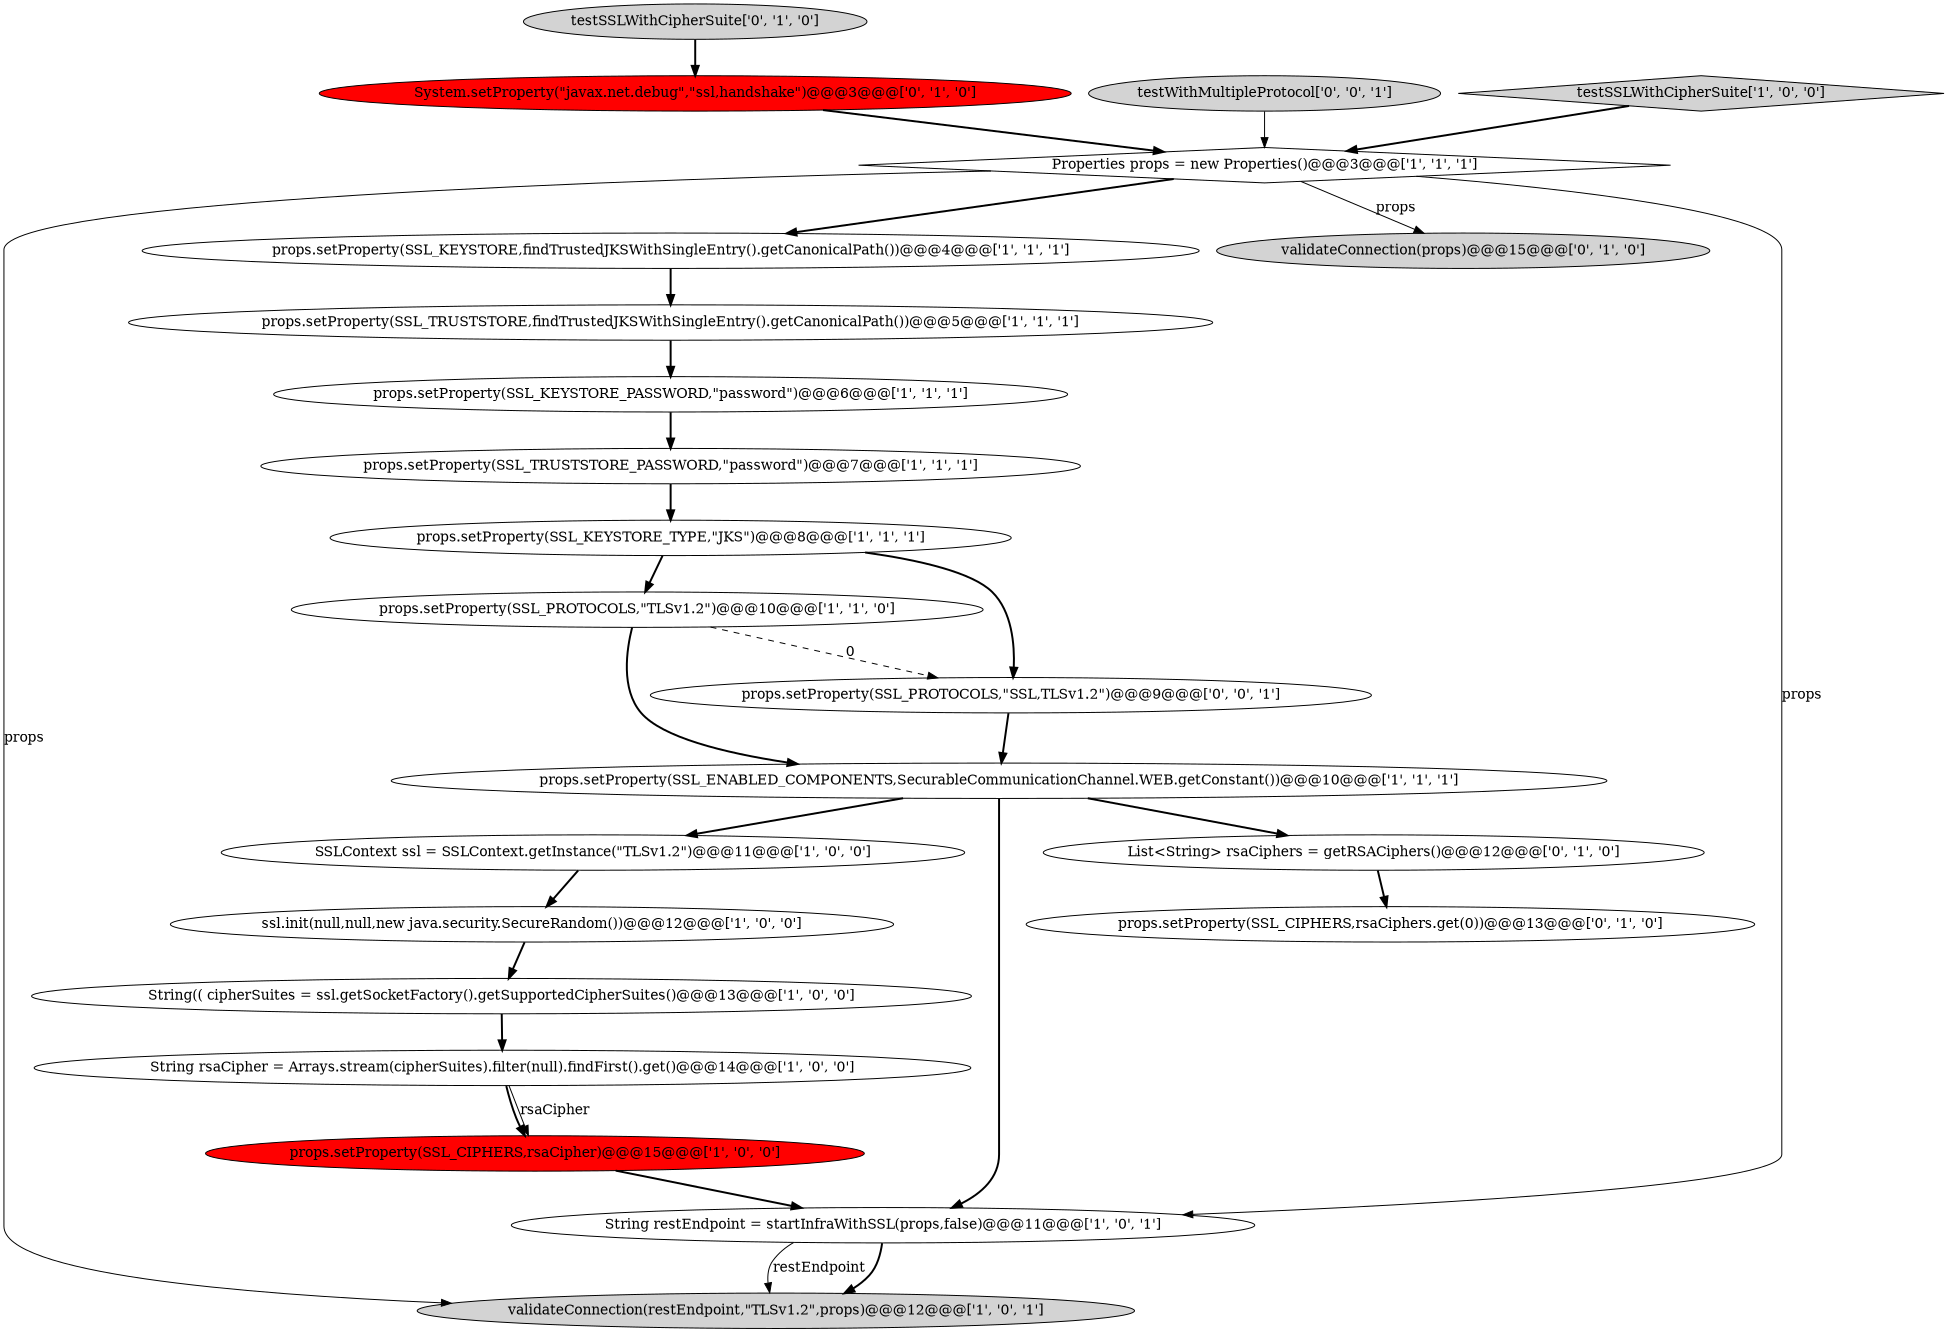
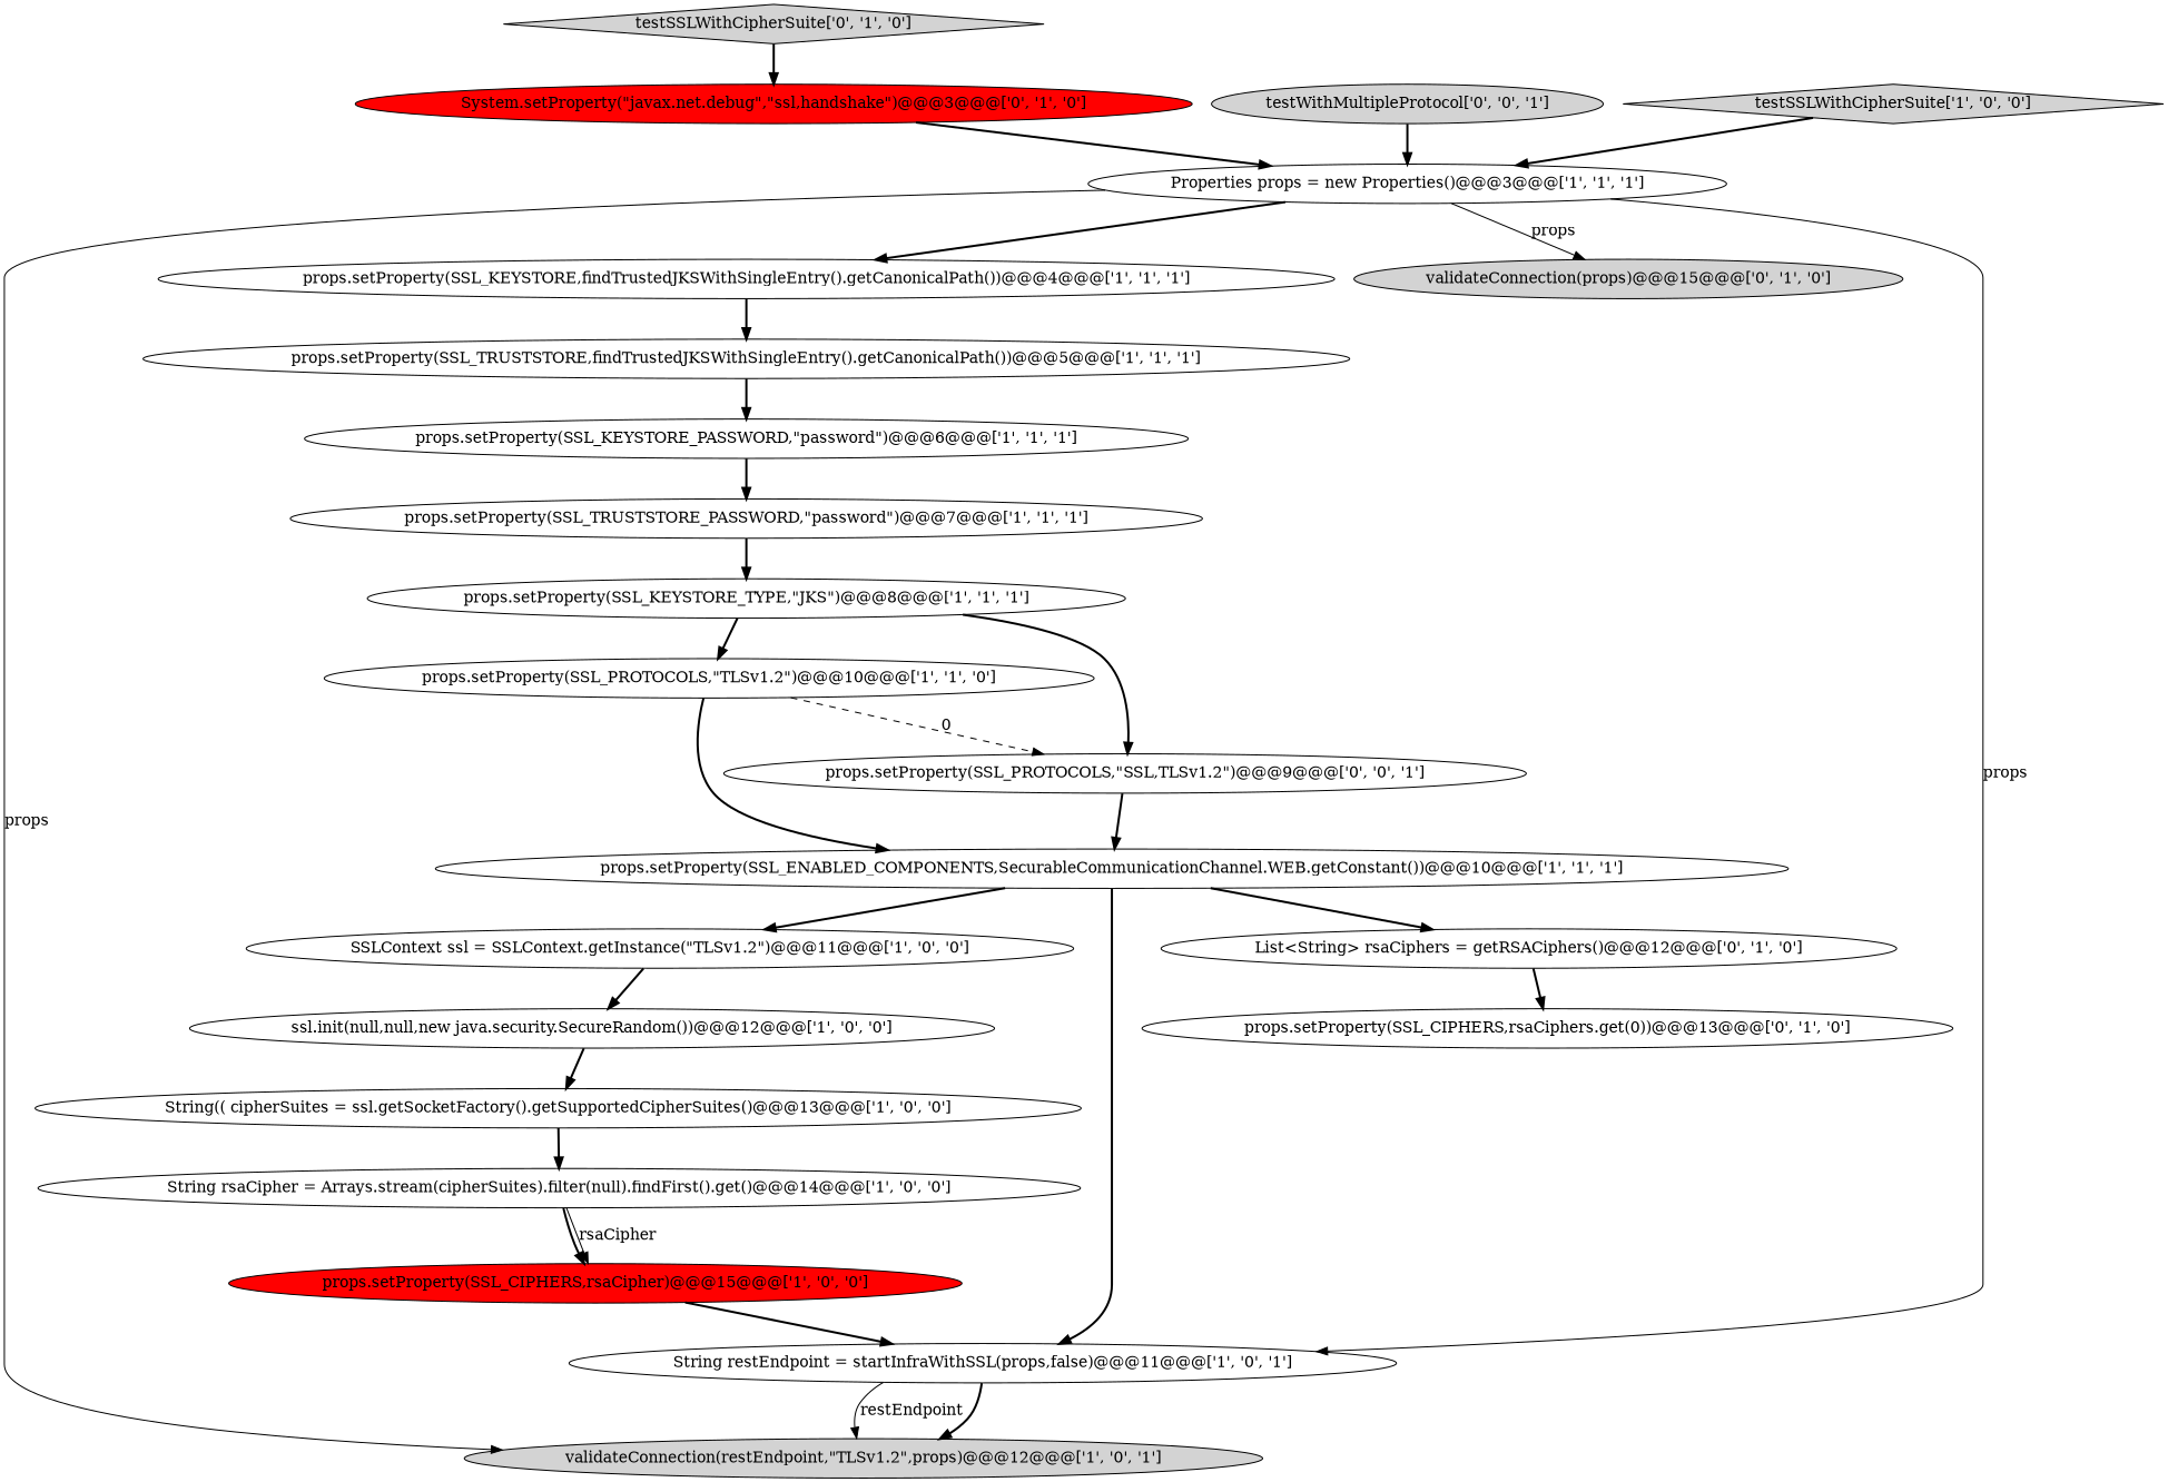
  digraph {
    node [fillcolor=white shape=ellipse style=filled]
    edge [style=bold]
    n1 [label="String(( cipherSuites = ssl.getSocketFactory().getSupportedCipherSuites()@@@13@@@['1', '0', '0']"]
    n2 [label="String rsaCipher = Arrays.stream(cipherSuites).filter(null).findFirst().get()@@@14@@@['1', '0', '0']"]
    n3 [fillcolor=red label="props.setProperty(SSL_CIPHERS,rsaCipher)@@@15@@@['1', '0', '0']"]
    n4 [fillcolor=lightgray label="validateConnection(restEndpoint,\"TLSv1.2\",props)@@@12@@@['1', '0', '1']"]
    n5 [fillcolor=red label="System.setProperty(\"javax.net.debug\",\"ssl,handshake\")@@@3@@@['0', '1', '0']"]
-   n6 [label="Properties props = new Properties()@@@3@@@['1', '1', '1']" shape=diamond]
+   n6 [label="Properties props = new Properties()@@@3@@@['1', '1', '1']"]
    n7 [label="props.setProperty(SSL_KEYSTORE,findTrustedJKSWithSingleEntry().getCanonicalPath())@@@4@@@['1', '1', '1']"]
    n8 [fillcolor=lightgray label="validateConnection(props)@@@15@@@['0', '1', '0']"]
    n9 [label="String restEndpoint = startInfraWithSSL(props,false)@@@11@@@['1', '0', '1']"]
    n10 [label="props.setProperty(SSL_KEYSTORE_TYPE,\"JKS\")@@@8@@@['1', '1', '1']"]
    n11 [label="props.setProperty(SSL_PROTOCOLS,\"TLSv1.2\")@@@10@@@['1', '1', '0']"]
    n12 [label="props.setProperty(SSL_PROTOCOLS,\"SSL,TLSv1.2\")@@@9@@@['0', '0', '1']"]
    n13 [label="props.setProperty(SSL_ENABLED_COMPONENTS,SecurableCommunicationChannel.WEB.getConstant())@@@10@@@['1', '1', '1']"]
    n14 [label="props.setProperty(SSL_KEYSTORE_PASSWORD,\"password\")@@@6@@@['1', '1', '1']"]
    n15 [label="props.setProperty(SSL_TRUSTSTORE_PASSWORD,\"password\")@@@7@@@['1', '1', '1']"]
    n16 [fillcolor=lightgray label="testWithMultipleProtocol['0', '0', '1']"]
    n17 [label="props.setProperty(SSL_TRUSTSTORE,findTrustedJKSWithSingleEntry().getCanonicalPath())@@@5@@@['1', '1', '1']"]
    n18 [label="List<String> rsaCiphers = getRSACiphers()@@@12@@@['0', '1', '0']"]
    n19 [label="props.setProperty(SSL_CIPHERS,rsaCiphers.get(0))@@@13@@@['0', '1', '0']"]
    n20 [fillcolor=lightgray label="testSSLWithCipherSuite['1', '0', '0']" shape=diamond]
    n21 [label="SSLContext ssl = SSLContext.getInstance(\"TLSv1.2\")@@@11@@@['1', '0', '0']"]
    n22 [label="ssl.init(null,null,new java.security.SecureRandom())@@@12@@@['1', '0', '0']"]
-   n23 [fillcolor=lightgray label="testSSLWithCipherSuite['0', '1', '0']"]
+   n23 [fillcolor=lightgray label="testSSLWithCipherSuite['0', '1', '0']" shape=diamond]
    n1 -> n2
    n2 -> n3
    n2 -> n3 [label=rsaCipher style=solid]
    n3 -> n9
    n5 -> n6
    n6 -> n4 [label=props style=solid]
    n6 -> n7
    n6 -> n8 [label=props style=solid]
    n6 -> n9 [label=props style=solid]
    n7 -> n17
    n9 -> n4
    n9 -> n4 [label=restEndpoint style=solid]
    n10 -> n11
    n10 -> n12
    n11 -> n12 [label=0 style=dashed]
    n11 -> n13
    n12 -> n13
    n13 -> n9
    n13 -> n18
    n13 -> n21
    n14 -> n15
    n15 -> n10
-   n16 -> n6 [style=solid]
+   n16 -> n6
    n17 -> n14
    n18 -> n19
    n20 -> n6
    n21 -> n22
    n22 -> n1
    n23 -> n5
  }
